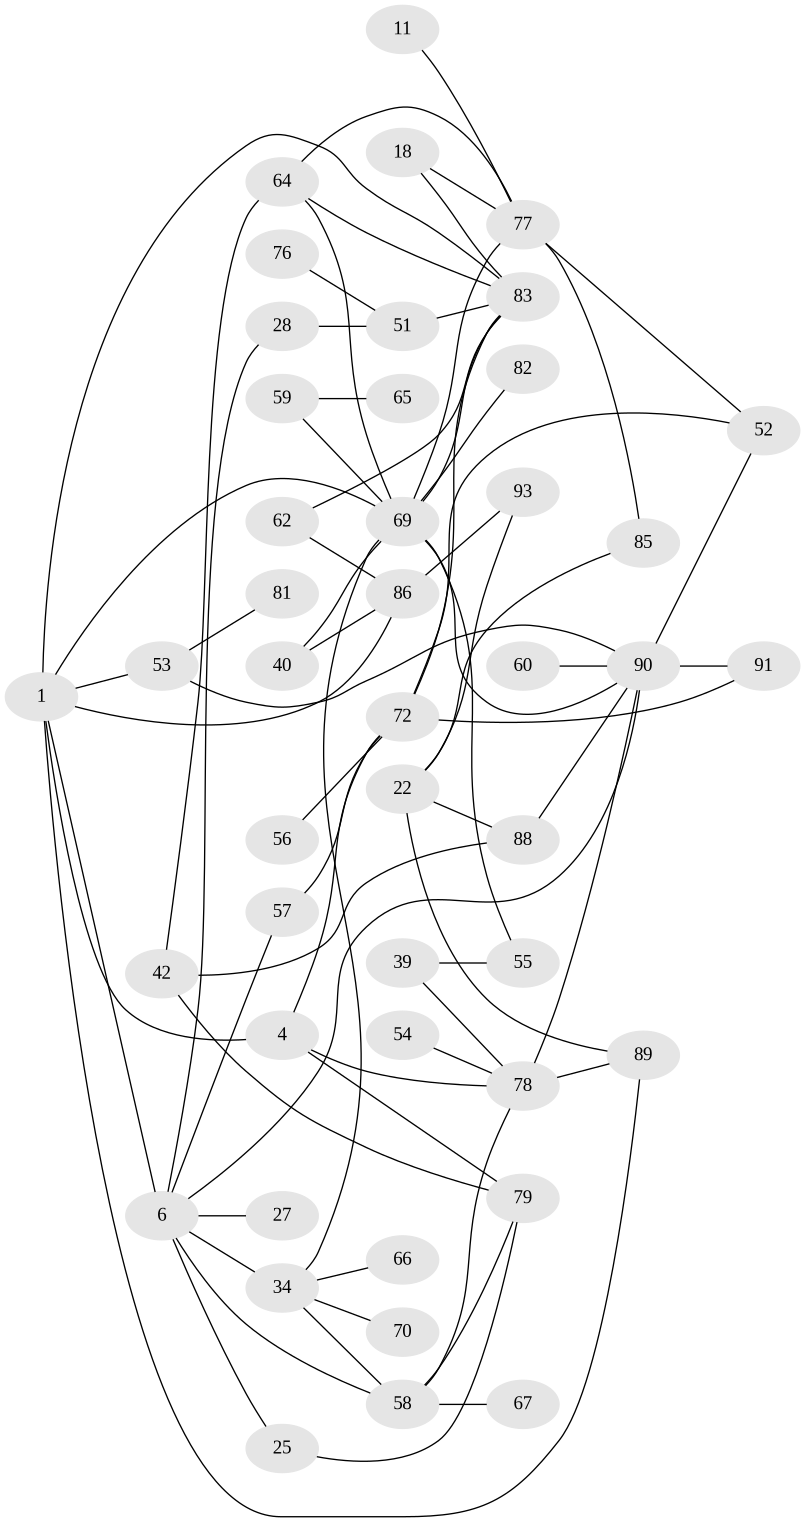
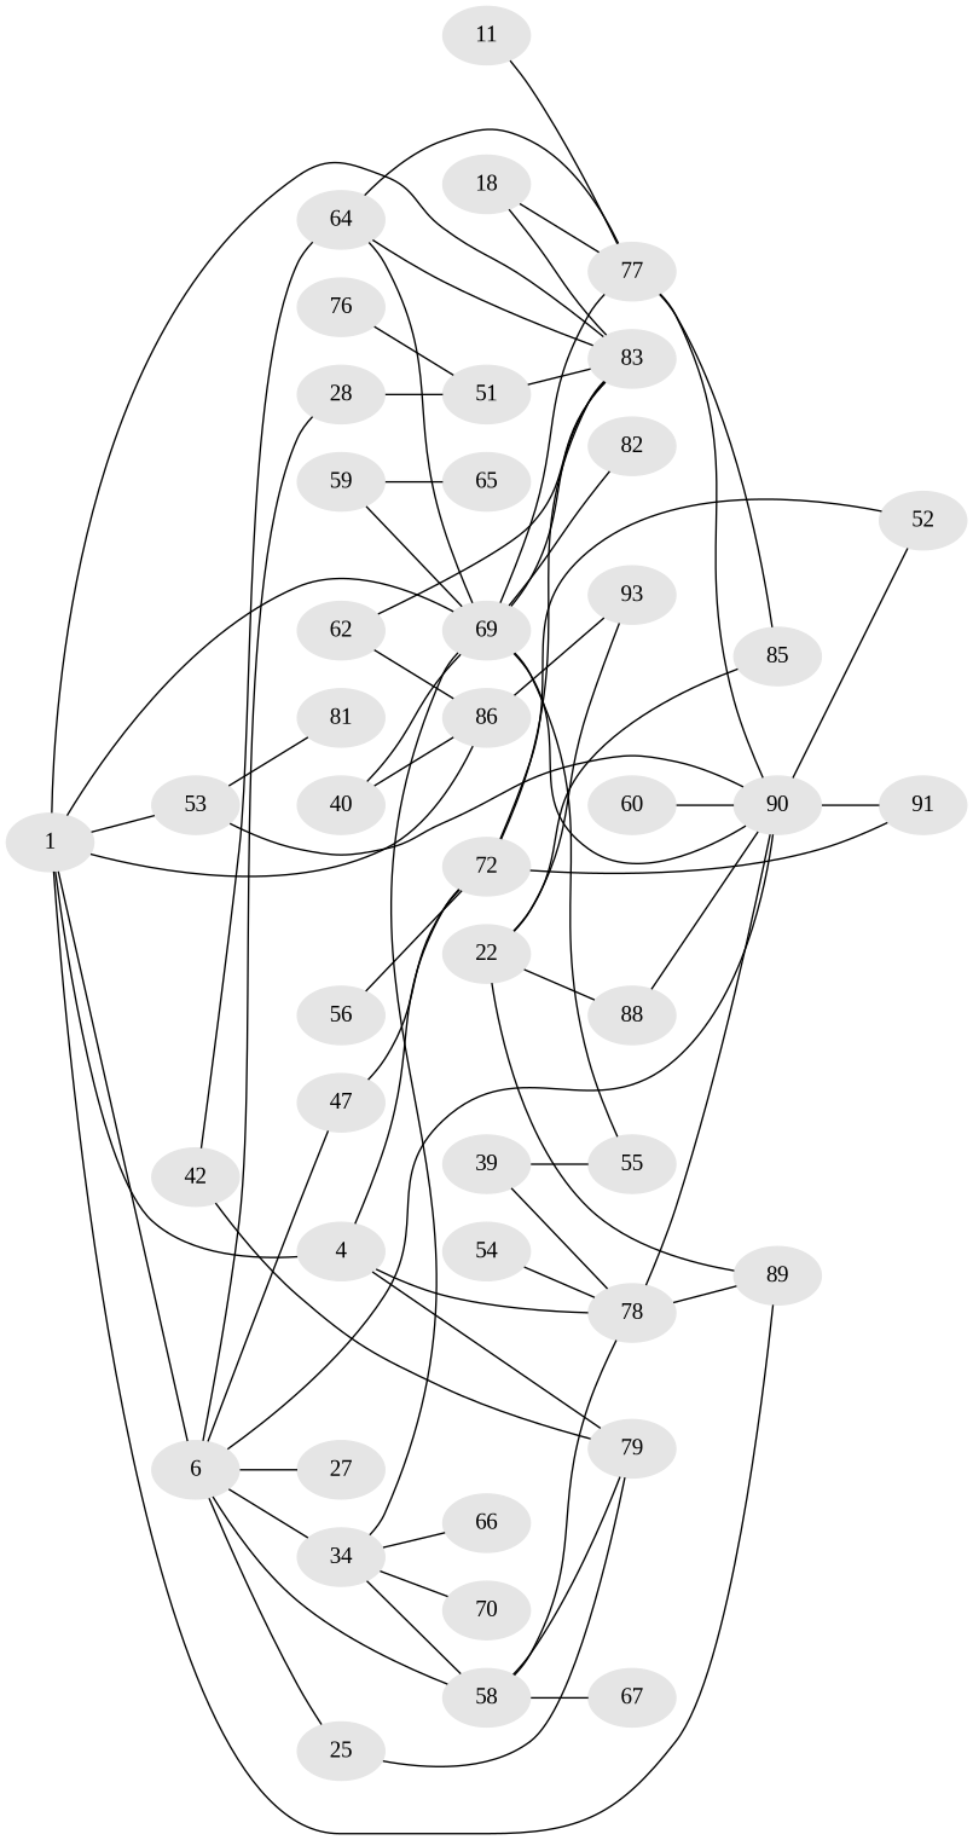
  graph {
    fontname="Liberation Serif"
    rankdir=LR
    node [color=gray90 fontname="Liberation Serif" style=filled]
    edge [fontname="Liberation Serif"]
    1
    4
    6
    53 [super="+50"]
    69 [super="+21+57+5"]
    83 [super="+3+63"]
    86
    89 [super="+2"]
    72 [super="+49+48"]
    78 [super="+52+17+38"]
    79 [super="+31+32"]
    25 [super="+11"]
    27 [super="+20"]
    28
    34 [super="+19"]
-   47 [label=57]
+   47
    58 [super="+15"]
    90 [super="+43+80+36"]
    81
    77 [super="+23+44"]
    55
    82 [super="+10"]
    93
    91 [super="+74+87"]
    n25 [label=52 super="+64+73"]
    51
    66
    70
    67
    85
    18
    22 [super="+16"]
    88 [super="+84"]
    39
    40
    42 [super="+14"]
    n37 [label=64 super="+13"]
    54
    56
    59
    65
    60
    62 [super="+61"]
    n44 [label=11]
    76
    1 -- 4
    1 -- 6
    1 -- 53 [weight=2]
    1 -- 69
    1 -- 83
    1 -- 86
    1 -- 89
    4 -- 72 [weight=2]
    4 -- 78
    4 -- 79
    6 -- 25
    6 -- 27 [weight=2]
    6 -- 28
    6 -- 34
    6 -- 47
    6 -- 58
    6 -- 90
    53 -- 90
    53 -- 81
    69 -- 83
    69 -- 90
    69 -- 77 [weight=3]
    69 -- 55 [weight=3]
    69 -- 82
    86 -- 93
    72 -- 83 [weight=2]
    72 -- 91
    72 -- n25
    78 -- 89
    78 -- 90
    25 -- 79
    28 -- 51
    34 -- 69 [weight=2]
    34 -- 58
    34 -- 66
    34 -- 70
    47 -- 72
    58 -- 78 [weight=2]
    58 -- 79
    58 -- 67
    90 -- 91 [weight=3]
    90 -- n25 [weight=2]
-   77 -- n25 [weight=2]
+   77 -- 90 [weight=2]
    77 -- 85
    51 -- 83
    18 -- 83
    18 -- 77
    22 -- 89 [weight=2]
    22 -- 93
    22 -- 85
    22 -- 88
    88 -- 90
    39 -- 78
    39 -- 55
    40 -- 69
    40 -- 86
    42 -- 79 [weight=2]
-   42 -- 88
    42 -- n37
    n37 -- 69
    n37 -- 83 [weight=2]
    n37 -- 77 [weight=2]
    54 -- 78
    56 -- 72
    59 -- 69
    59 -- 65
    60 -- 90
    62 -- 83
    62 -- 86
    n44 -- 77
    76 -- 51
  }
